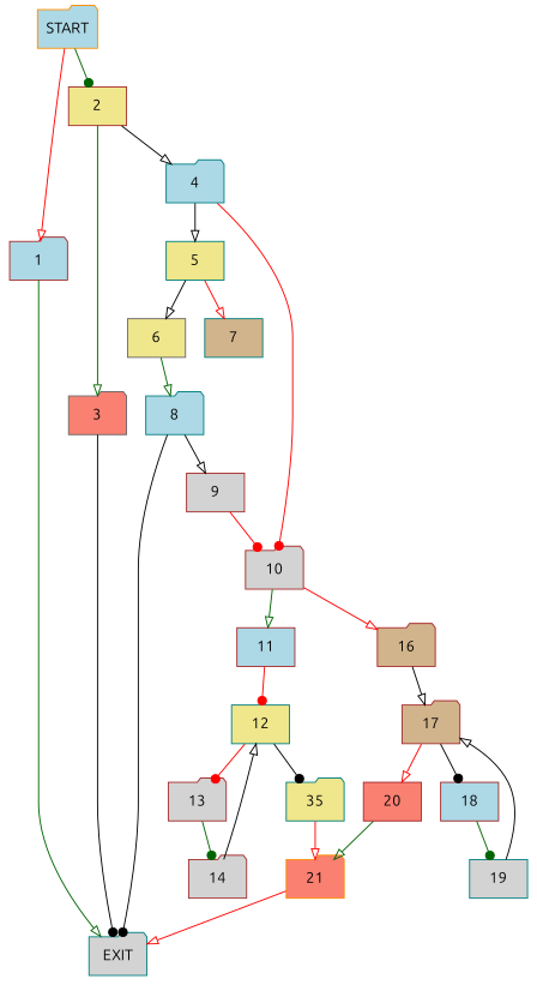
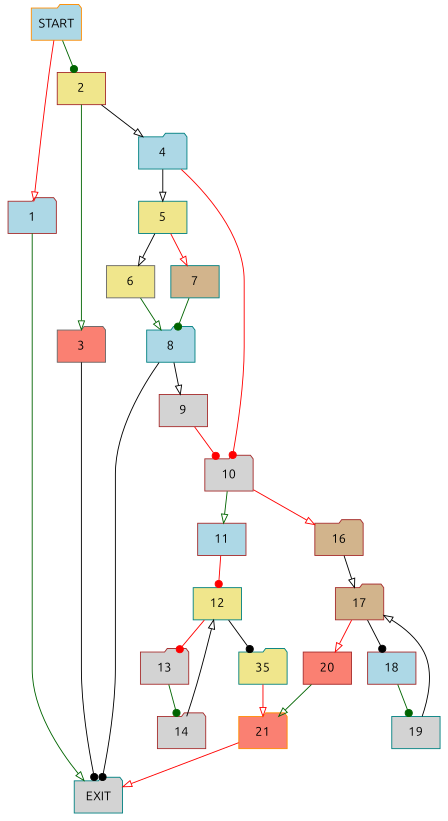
  digraph {
    fontname=Ubuntu
    node [color=brown fillcolor=lightblue fontname=Ubuntu shape=folder style=filled]
    edge [arrowhead=onormal color=black fontname=Ubuntu]
    n1 [color=darkorange label=START]
    1
    2 [fillcolor=khaki shape=box]
    n4 [color=teal fillcolor=lightgrey label=EXIT]
    3 [color=gray40 fillcolor=salmon]
    4 [color=teal]
    5 [color=teal fillcolor=khaki shape=box]
    10 [fillcolor=lightgrey]
    6 [color=gray40 fillcolor=khaki shape=box]
    7 [color=teal fillcolor=tan shape=box]
    11 [shape=box]
    16 [fillcolor=tan]
    8 [color=teal]
    9 [fillcolor=lightgrey shape=box]
    12 [color=teal fillcolor=khaki shape=box]
    17 [fillcolor=tan]
    13 [fillcolor=lightgrey]
    n18 [color=teal fillcolor=khaki label=35]
    14 [fillcolor=lightgrey]
    21 [color=darkorange fillcolor=salmon]
    18 [shape=box]
    20 [fillcolor=salmon shape=box]
    19 [color=teal fillcolor=lightgrey shape=box]
    n1 -> 1 [color=red]
    n1 -> 2 [arrowhead=dot color=darkgreen]
    1 -> n4 [color=darkgreen]
    2 -> 3 [color=darkgreen]
    2 -> 4
    3 -> n4 [arrowhead=dot]
    4 -> 5
    4 -> 10 [arrowhead=dot color=red]
    5 -> 6
    5 -> 7 [color=red]
    10 -> 11 [color=darkgreen]
    10 -> 16 [color=red]
    6 -> 8 [color=darkgreen]
+   7 -> 8 [arrowhead=dot color=darkgreen]
    11 -> 12 [arrowhead=dot color=red]
    16 -> 17
    8 -> n4 [arrowhead=dot]
    8 -> 9
    9 -> 10 [arrowhead=dot color=red]
    12 -> 13 [arrowhead=dot color=red]
    12 -> n18 [arrowhead=dot]
    17 -> 18 [arrowhead=dot]
    17 -> 20 [color=red]
    13 -> 14 [arrowhead=dot color=darkgreen]
    n18 -> 21 [color=red]
    14 -> 12
    21 -> n4 [color=red]
    18 -> 19 [arrowhead=dot color=darkgreen]
    20 -> 21 [color=darkgreen]
    19 -> 17
  }
